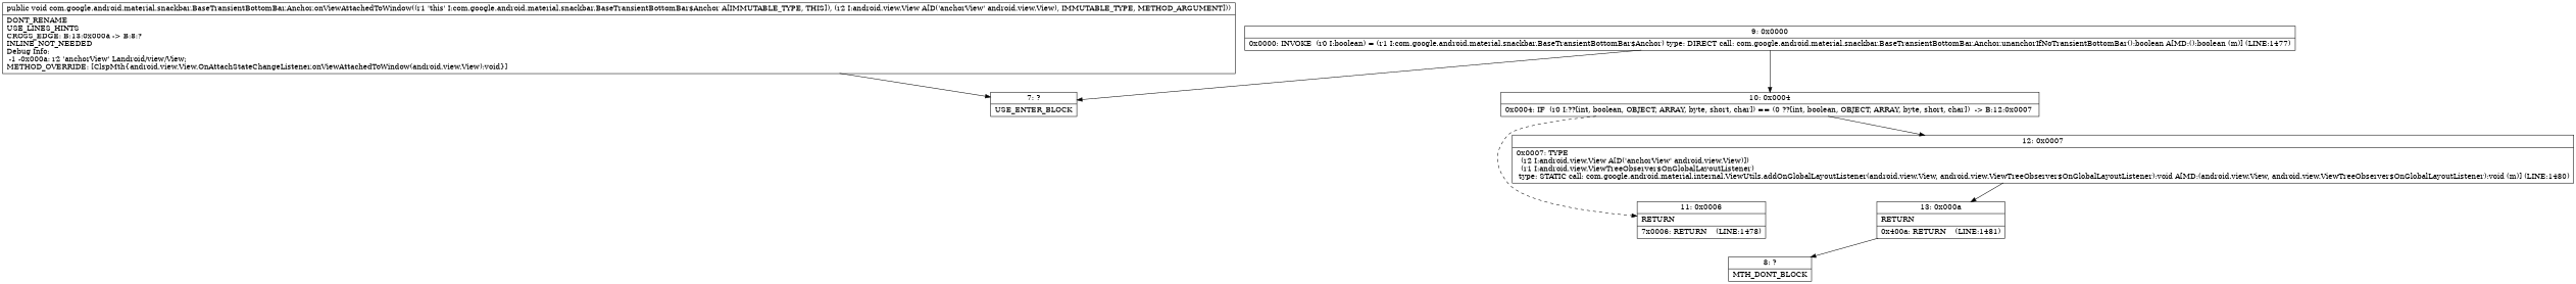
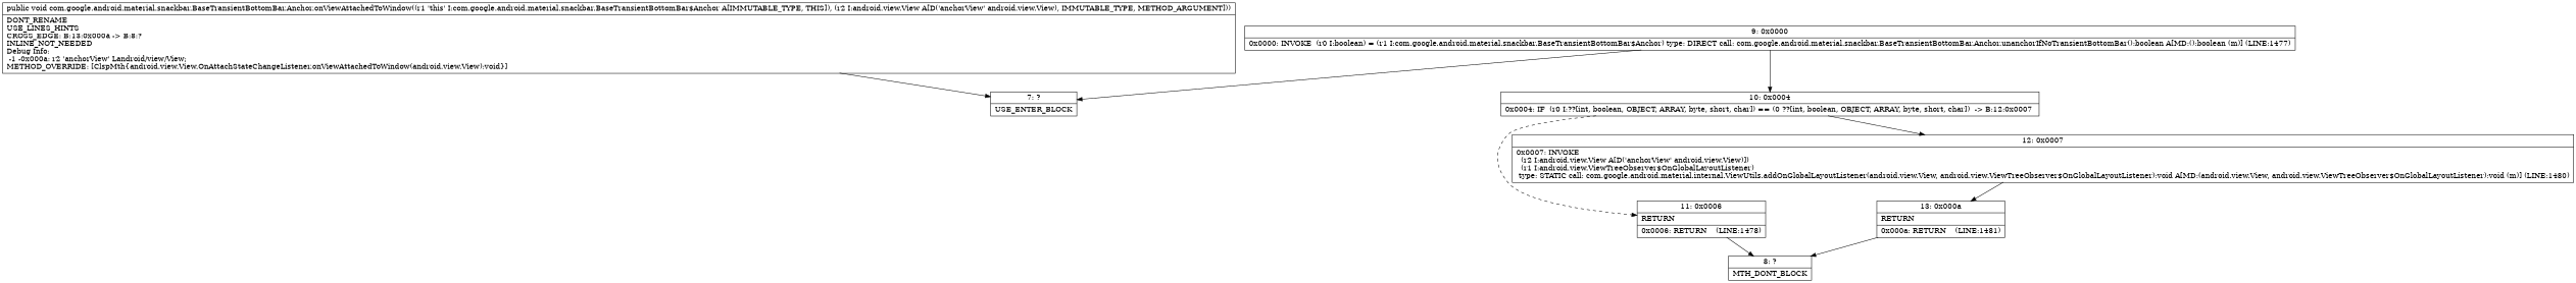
  digraph {
    node [shape=record]
    n1 [label="{7\:\ ?|USE_ENTER_BLOCK\l}"]
    n2 [label="{9\:\ 0x0000|0x0000: INVOKE  (r0 I:boolean) = (r1 I:com.google.android.material.snackbar.BaseTransientBottomBar$Anchor) type: DIRECT call: com.google.android.material.snackbar.BaseTransientBottomBar.Anchor.unanchorIfNoTransientBottomBar():boolean A[MD:():boolean (m)] (LINE:1477)\l}"]
    n3 [label="{10\:\ 0x0004|0x0004: IF  (r0 I:??[int, boolean, OBJECT, ARRAY, byte, short, char]) == (0 ??[int, boolean, OBJECT, ARRAY, byte, short, char])  \-\> B:12:0x0007 \l}"]
-   n4 [label="{11\:\ 0x0006|RETURN\l|7x0006: RETURN    (LINE:1478)\l}"]
-   n5 [label="{12\:\ 0x0007|0x0007: TYPE  \l  (r2 I:android.view.View A[D('anchorView' android.view.View)])\l  (r1 I:android.view.ViewTreeObserver$OnGlobalLayoutListener)\l type: STATIC call: com.google.android.material.internal.ViewUtils.addOnGlobalLayoutListener(android.view.View, android.view.ViewTreeObserver$OnGlobalLayoutListener):void A[MD:(android.view.View, android.view.ViewTreeObserver$OnGlobalLayoutListener):void (m)] (LINE:1480)\l}"]
+   n4 [label="{11\:\ 0x0006|RETURN\l|0x0006: RETURN    (LINE:1478)\l}"]
+   n5 [label="{12\:\ 0x0007|0x0007: INVOKE  \l  (r2 I:android.view.View A[D('anchorView' android.view.View)])\l  (r1 I:android.view.ViewTreeObserver$OnGlobalLayoutListener)\l type: STATIC call: com.google.android.material.internal.ViewUtils.addOnGlobalLayoutListener(android.view.View, android.view.ViewTreeObserver$OnGlobalLayoutListener):void A[MD:(android.view.View, android.view.ViewTreeObserver$OnGlobalLayoutListener):void (m)] (LINE:1480)\l}"]
    n6 [label="{8\:\ ?|MTH_DONT_BLOCK\l}"]
-   n7 [label="{13\:\ 0x000a|RETURN\l|0x400a: RETURN    (LINE:1481)\l}"]
+   n7 [label="{13\:\ 0x000a|RETURN\l|0x000a: RETURN    (LINE:1481)\l}"]
    n8 [label="{public void com.google.android.material.snackbar.BaseTransientBottomBar.Anchor.onViewAttachedToWindow((r1 'this' I:com.google.android.material.snackbar.BaseTransientBottomBar$Anchor A[IMMUTABLE_TYPE, THIS]), (r2 I:android.view.View A[D('anchorView' android.view.View), IMMUTABLE_TYPE, METHOD_ARGUMENT]))  | DONT_RENAME\lUSE_LINES_HINTS\lCROSS_EDGE: B:13:0x000a \-\> B:8:?\lINLINE_NOT_NEEDED\lDebug Info:\l  \-1 \-0x000a: r2 'anchorView' Landroid\/view\/View;\lMETHOD_OVERRIDE: [ClspMth\{android.view.View.OnAttachStateChangeListener.onViewAttachedToWindow(android.view.View):void\}]\l}"]
    n2 -> n1
    n2 -> n3
    n3 -> n4 [style=dashed]
    n3 -> n5
+   n4 -> n6
    n5 -> n7
    n7 -> n6
    n8 -> n1
  }
